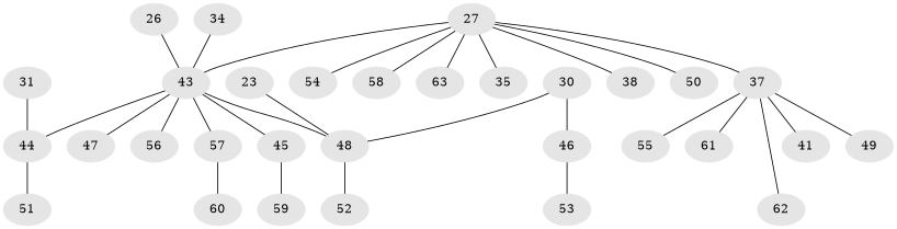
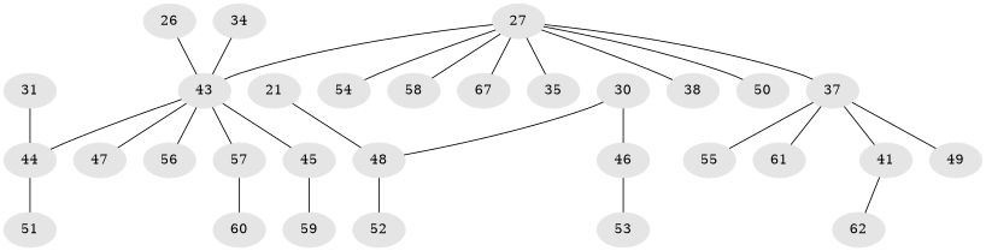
  graph {
    node [color=gray90 style=filled]
    48 [super="+15+18+19"]
    52
-   21 [label=23]
+   21
    43 [super="+14+36+17"]
    44 [super="+32+41"]
    45
    47
    56
    57 [super="+42"]
    n10 [label=34]
    26
    27 [super="+10+20+22"]
    35
    37 [super="+29"]
    38
    50
    54
    58
-   63
+   63 [label=67]
    n20 [label=41]
    49
    55
    61
    30
    46
    53
    31
    62
    51
    59
    60
    48 -- 52
    21 -- 48
-   43 -- 48
    43 -- 44
    43 -- 45
    43 -- 47
    43 -- 56
    43 -- 57
    44 -- 51
    45 -- 59
    57 -- 60
    n10 -- 43
    26 -- 43
    27 -- 43
    27 -- 35
    27 -- 37
    27 -- 38
    27 -- 50
    27 -- 54
    27 -- 58
    27 -- 63
    37 -- n20
    37 -- 49
    37 -- 55
    37 -- 61
-   37 -- 62
+   n20 -- 62
    30 -- 48
    30 -- 46
    46 -- 53
    31 -- 44
  }
